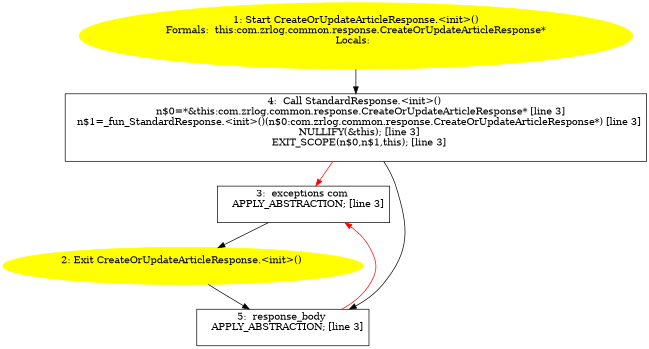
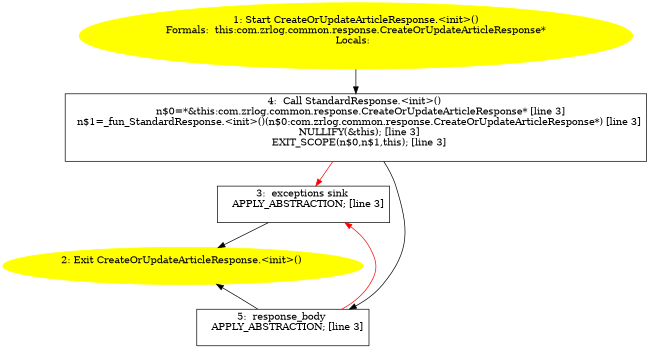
  digraph {
    node [shape=box]
    n1 [color=yellow label="1: Start CreateOrUpdateArticleResponse.<init>()\nFormals:  this:com.zrlog.common.response.CreateOrUpdateArticleResponse*\nLocals:  \n  " style=filled shape=""]
    n2 [label="4:  Call StandardResponse.<init>() \n   n$0=*&this:com.zrlog.common.response.CreateOrUpdateArticleResponse* [line 3]\n  n$1=_fun_StandardResponse.<init>()(n$0:com.zrlog.common.response.CreateOrUpdateArticleResponse*) [line 3]\n  NULLIFY(&this); [line 3]\n  EXIT_SCOPE(n$0,n$1,this); [line 3]\n "]
-   n3 [label="3:  exceptions com \n   APPLY_ABSTRACTION; [line 3]\n "]
+   n3 [label="3:  exceptions sink \n   APPLY_ABSTRACTION; [line 3]\n "]
    n4 [label="5:  response_body \n   APPLY_ABSTRACTION; [line 3]\n "]
    n5 [color=yellow label="2: Exit CreateOrUpdateArticleResponse.<init>() \n  " style=filled shape=""]
    n1 -> n2
    n2 -> n3 [color=red]
    n2 -> n4
    n3 -> n5
    n4 -> n3 [color=red]
-   n5 -> n4
+   n4 -> n5
  }
